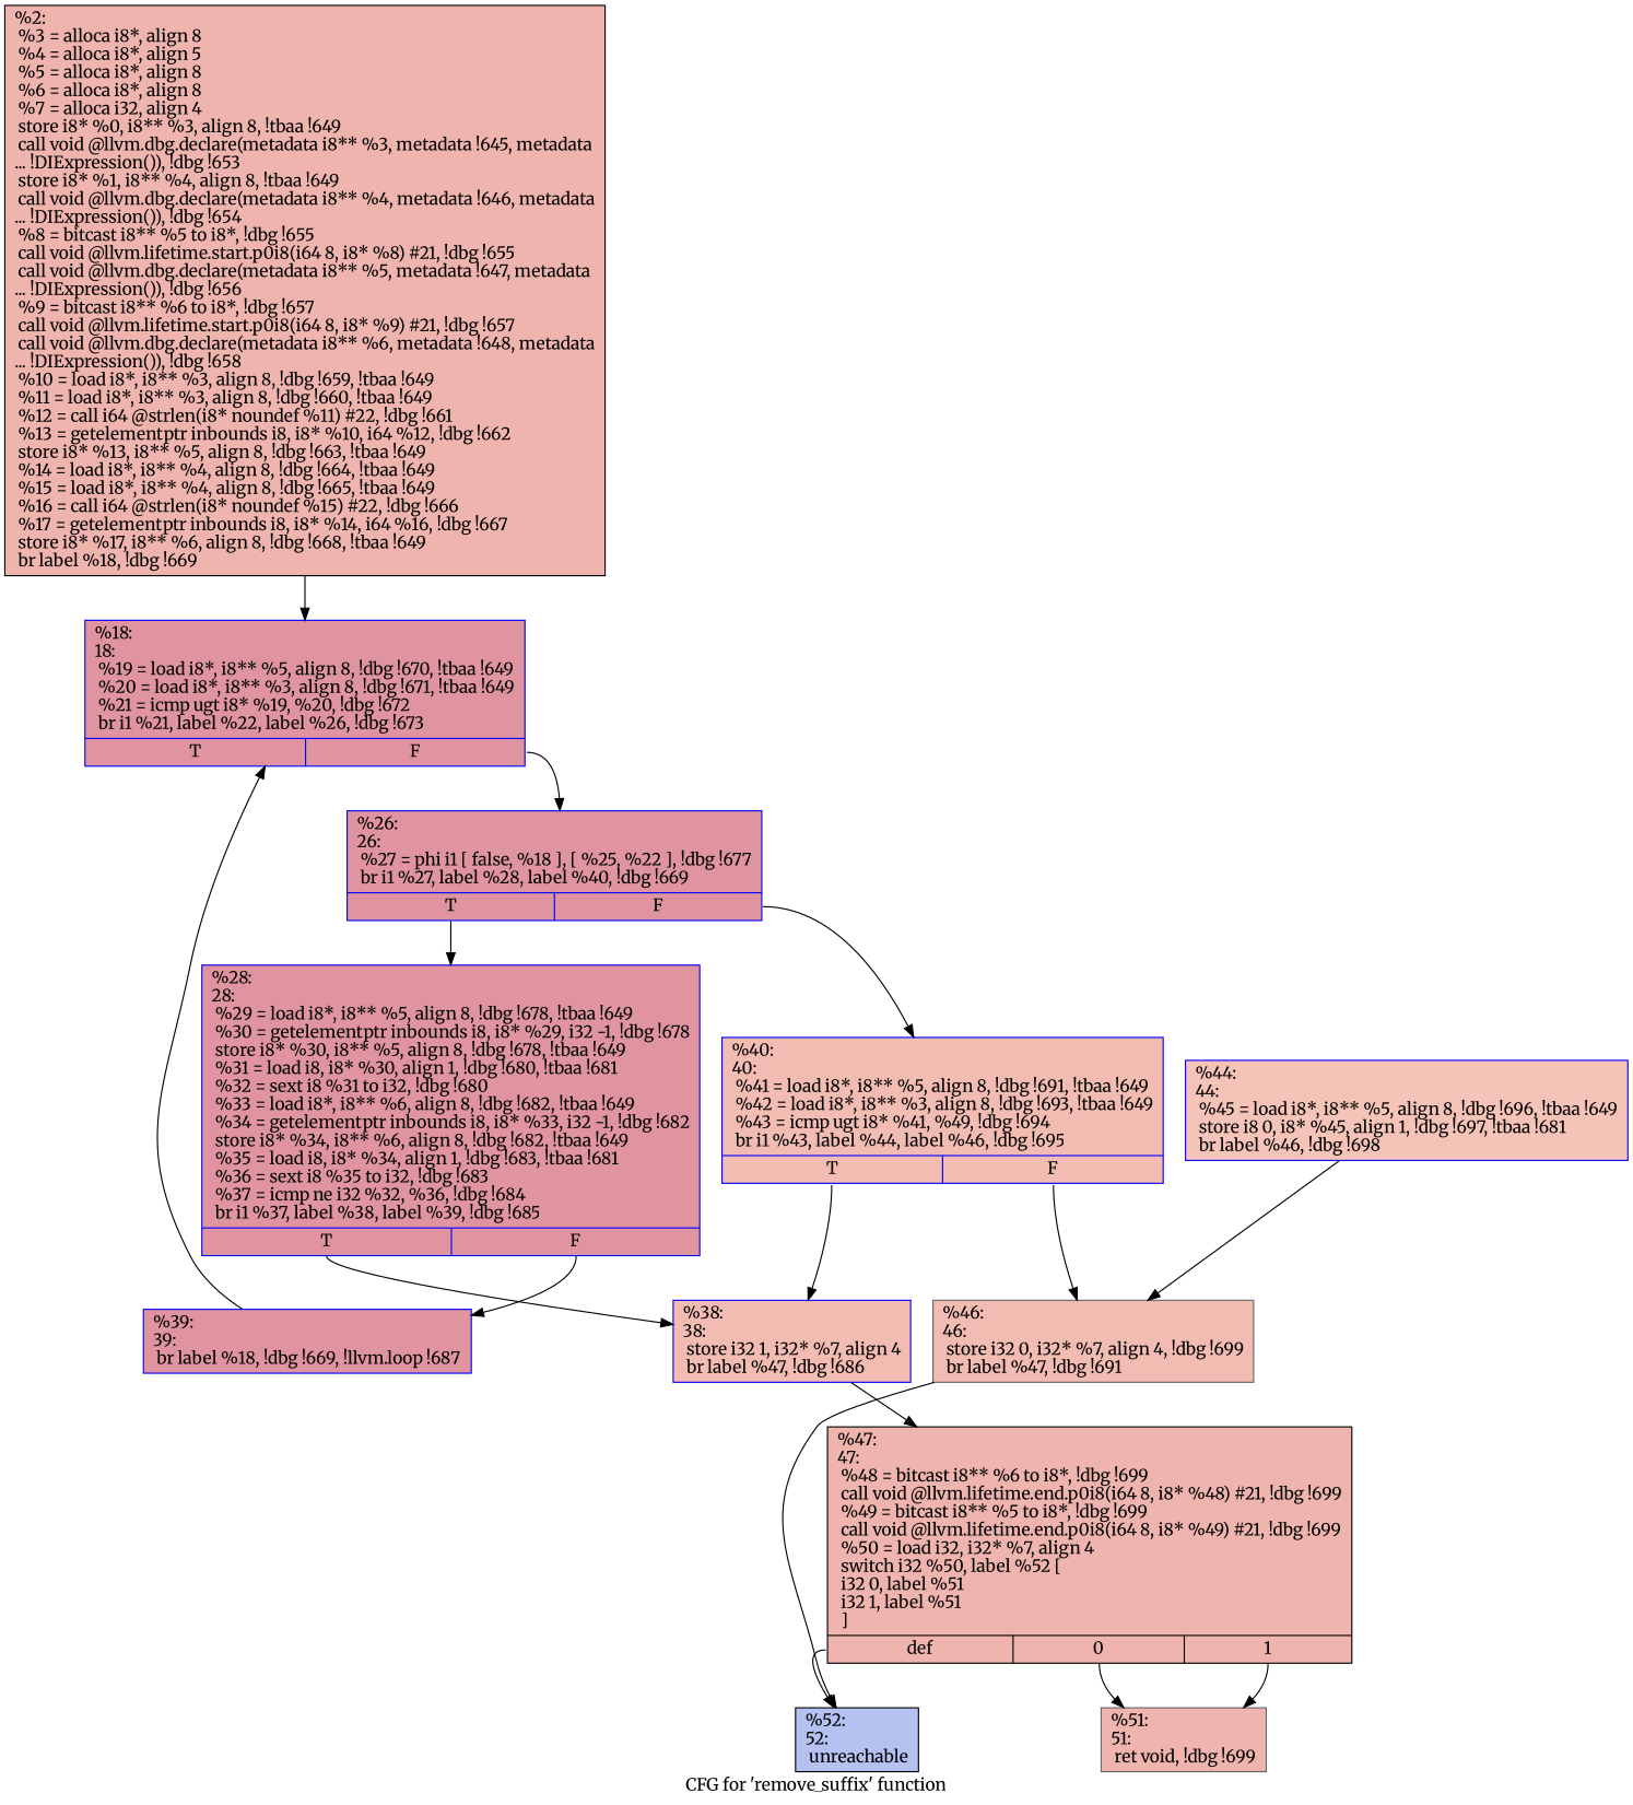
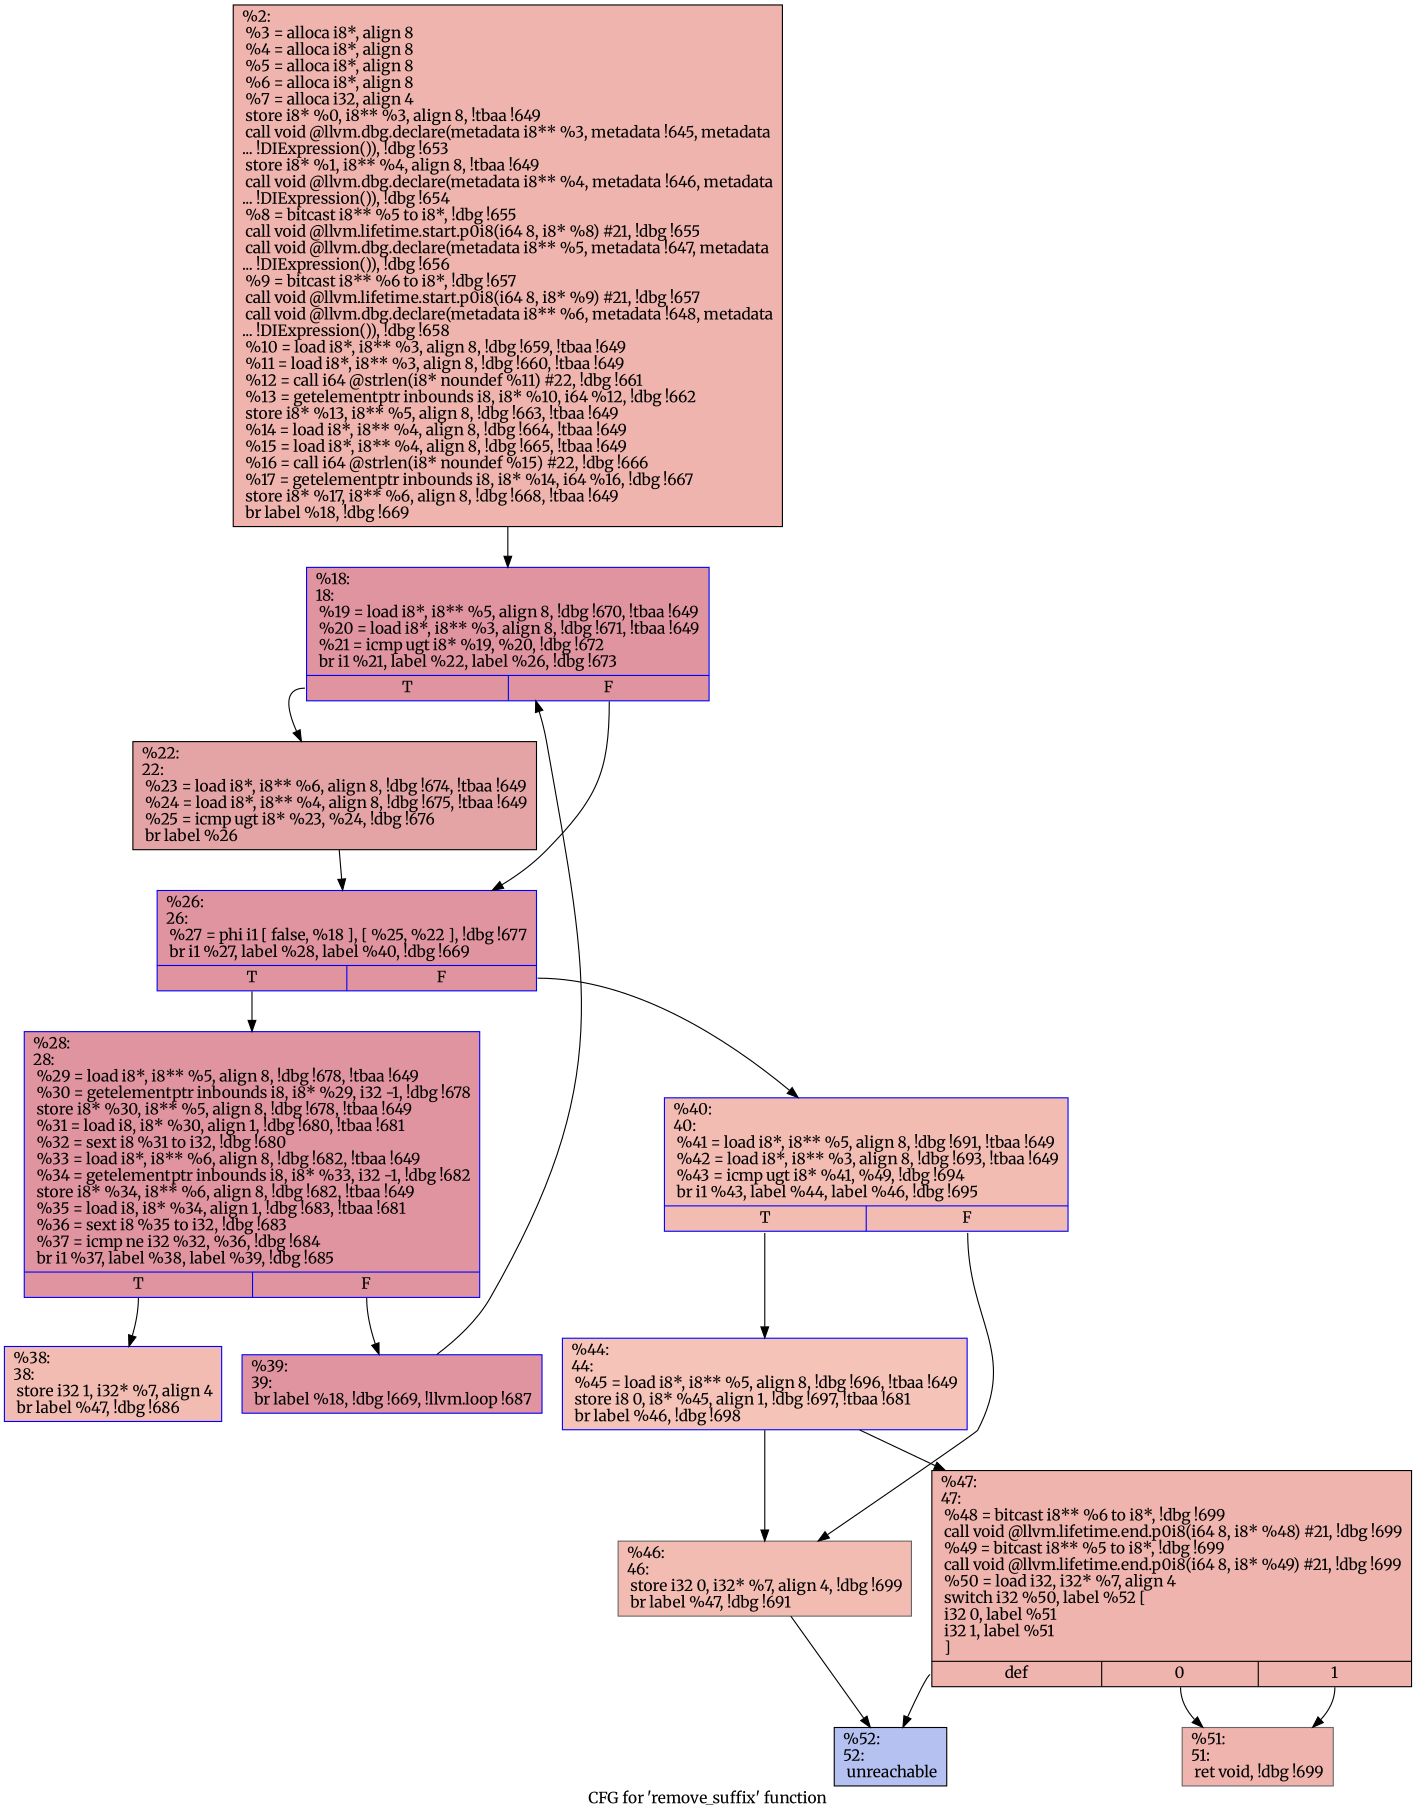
  digraph {
    fontname=Merriweather
    label="CFG for 'remove_suffix' function"
    node [color=blue fillcolor="#b70d2870" fontname=Merriweather shape=record style=filled]
    edge [fontname=Merriweather]
-   n1 [color=black fillcolor="#d8564670" label="{%2:\l  %3 = alloca i8*, align 8\l  %4 = alloca i8*, align 5\l  %5 = alloca i8*, align 8\l  %6 = alloca i8*, align 8\l  %7 = alloca i32, align 4\l  store i8* %0, i8** %3, align 8, !tbaa !649\l  call void @llvm.dbg.declare(metadata i8** %3, metadata !645, metadata\l... !DIExpression()), !dbg !653\l  store i8* %1, i8** %4, align 8, !tbaa !649\l  call void @llvm.dbg.declare(metadata i8** %4, metadata !646, metadata\l... !DIExpression()), !dbg !654\l  %8 = bitcast i8** %5 to i8*, !dbg !655\l  call void @llvm.lifetime.start.p0i8(i64 8, i8* %8) #21, !dbg !655\l  call void @llvm.dbg.declare(metadata i8** %5, metadata !647, metadata\l... !DIExpression()), !dbg !656\l  %9 = bitcast i8** %6 to i8*, !dbg !657\l  call void @llvm.lifetime.start.p0i8(i64 8, i8* %9) #21, !dbg !657\l  call void @llvm.dbg.declare(metadata i8** %6, metadata !648, metadata\l... !DIExpression()), !dbg !658\l  %10 = load i8*, i8** %3, align 8, !dbg !659, !tbaa !649\l  %11 = load i8*, i8** %3, align 8, !dbg !660, !tbaa !649\l  %12 = call i64 @strlen(i8* noundef %11) #22, !dbg !661\l  %13 = getelementptr inbounds i8, i8* %10, i64 %12, !dbg !662\l  store i8* %13, i8** %5, align 8, !dbg !663, !tbaa !649\l  %14 = load i8*, i8** %4, align 8, !dbg !664, !tbaa !649\l  %15 = load i8*, i8** %4, align 8, !dbg !665, !tbaa !649\l  %16 = call i64 @strlen(i8* noundef %15) #22, !dbg !666\l  %17 = getelementptr inbounds i8, i8* %14, i64 %16, !dbg !667\l  store i8* %17, i8** %6, align 8, !dbg !668, !tbaa !649\l  br label %18, !dbg !669\l}"]
+   n1 [color=black fillcolor="#d8564670" label="{%2:\l  %3 = alloca i8*, align 8\l  %4 = alloca i8*, align 8\l  %5 = alloca i8*, align 8\l  %6 = alloca i8*, align 8\l  %7 = alloca i32, align 4\l  store i8* %0, i8** %3, align 8, !tbaa !649\l  call void @llvm.dbg.declare(metadata i8** %3, metadata !645, metadata\l... !DIExpression()), !dbg !653\l  store i8* %1, i8** %4, align 8, !tbaa !649\l  call void @llvm.dbg.declare(metadata i8** %4, metadata !646, metadata\l... !DIExpression()), !dbg !654\l  %8 = bitcast i8** %5 to i8*, !dbg !655\l  call void @llvm.lifetime.start.p0i8(i64 8, i8* %8) #21, !dbg !655\l  call void @llvm.dbg.declare(metadata i8** %5, metadata !647, metadata\l... !DIExpression()), !dbg !656\l  %9 = bitcast i8** %6 to i8*, !dbg !657\l  call void @llvm.lifetime.start.p0i8(i64 8, i8* %9) #21, !dbg !657\l  call void @llvm.dbg.declare(metadata i8** %6, metadata !648, metadata\l... !DIExpression()), !dbg !658\l  %10 = load i8*, i8** %3, align 8, !dbg !659, !tbaa !649\l  %11 = load i8*, i8** %3, align 8, !dbg !660, !tbaa !649\l  %12 = call i64 @strlen(i8* noundef %11) #22, !dbg !661\l  %13 = getelementptr inbounds i8, i8* %10, i64 %12, !dbg !662\l  store i8* %13, i8** %5, align 8, !dbg !663, !tbaa !649\l  %14 = load i8*, i8** %4, align 8, !dbg !664, !tbaa !649\l  %15 = load i8*, i8** %4, align 8, !dbg !665, !tbaa !649\l  %16 = call i64 @strlen(i8* noundef %15) #22, !dbg !666\l  %17 = getelementptr inbounds i8, i8* %14, i64 %16, !dbg !667\l  store i8* %17, i8** %6, align 8, !dbg !668, !tbaa !649\l  br label %18, !dbg !669\l}"]
    n2 [label="{%18:\l18:                                               \l  %19 = load i8*, i8** %5, align 8, !dbg !670, !tbaa !649\l  %20 = load i8*, i8** %3, align 8, !dbg !671, !tbaa !649\l  %21 = icmp ugt i8* %19, %20, !dbg !672\l  br i1 %21, label %22, label %26, !dbg !673\l|{<s0>T|<s1>F}}"]
+   n3 [color=black fillcolor="#c32e3170" label="{%22:\l22:                                               \l  %23 = load i8*, i8** %6, align 8, !dbg !674, !tbaa !649\l  %24 = load i8*, i8** %4, align 8, !dbg !675, !tbaa !649\l  %25 = icmp ugt i8* %23, %24, !dbg !676\l  br label %26\l}"]
    n4 [label="{%26:\l26:                                               \l  %27 = phi i1 [ false, %18 ], [ %25, %22 ], !dbg !677\l  br i1 %27, label %28, label %40, !dbg !669\l|{<s0>T|<s1>F}}"]
    n5 [label="{%28:\l28:                                               \l  %29 = load i8*, i8** %5, align 8, !dbg !678, !tbaa !649\l  %30 = getelementptr inbounds i8, i8* %29, i32 -1, !dbg !678\l  store i8* %30, i8** %5, align 8, !dbg !678, !tbaa !649\l  %31 = load i8, i8* %30, align 1, !dbg !680, !tbaa !681\l  %32 = sext i8 %31 to i32, !dbg !680\l  %33 = load i8*, i8** %6, align 8, !dbg !682, !tbaa !649\l  %34 = getelementptr inbounds i8, i8* %33, i32 -1, !dbg !682\l  store i8* %34, i8** %6, align 8, !dbg !682, !tbaa !649\l  %35 = load i8, i8* %34, align 1, !dbg !683, !tbaa !681\l  %36 = sext i8 %35 to i32, !dbg !683\l  %37 = icmp ne i32 %32, %36, !dbg !684\l  br i1 %37, label %38, label %39, !dbg !685\l|{<s0>T|<s1>F}}"]
    n6 [fillcolor="#e1675170" label="{%40:\l40:                                               \l  %41 = load i8*, i8** %5, align 8, !dbg !691, !tbaa !649\l  %42 = load i8*, i8** %3, align 8, !dbg !693, !tbaa !649\l  %43 = icmp ugt i8* %41, %49, !dbg !694\l  br i1 %43, label %44, label %46, !dbg !695\l|{<s0>T|<s1>F}}"]
    n7 [fillcolor="#e1675170" label="{%38:\l38:                                               \l  store i32 1, i32* %7, align 4\l  br label %47, !dbg !686\l}"]
    n8 [label="{%39:\l39:                                               \l  br label %18, !dbg !669, !llvm.loop !687\l}"]
    n9 [fillcolor="#e8765c70" label="{%44:\l44:                                               \l  %45 = load i8*, i8** %5, align 8, !dbg !696, !tbaa !649\l  store i8 0, i8* %45, align 1, !dbg !697, !tbaa !681\l  br label %46, !dbg !698\l}"]
    n10 [color=gray40 fillcolor="#e1675170" label="{%46:\l46:                                               \l  store i32 0, i32* %7, align 4, !dbg !699\l  br label %47, !dbg !691\l}"]
    n11 [color=black fillcolor="#d8564670" label="{%47:\l47:                                               \l  %48 = bitcast i8** %6 to i8*, !dbg !699\l  call void @llvm.lifetime.end.p0i8(i64 8, i8* %48) #21, !dbg !699\l  %49 = bitcast i8** %5 to i8*, !dbg !699\l  call void @llvm.lifetime.end.p0i8(i64 8, i8* %49) #21, !dbg !699\l  %50 = load i32, i32* %7, align 4\l  switch i32 %50, label %52 [\l    i32 0, label %51\l    i32 1, label %51\l  ]\l|{<s0>def|<s1>0|<s2>1}}"]
    n12 [color=black fillcolor="#5572df70" label="{%52:\l52:                                               \l  unreachable\l}"]
    n13 [color=gray40 fillcolor="#d8564670" label="{%51:\l51:                                               \l  ret void, !dbg !699\l}"]
    n1 -> n2
+   n2 -> n3 [tailport=s0]
    n2 -> n4 [tailport=s1]
+   n3 -> n4
    n4 -> n5 [tailport=s0]
    n4 -> n6 [tailport=s1]
    n5 -> n7 [tailport=s0]
    n5 -> n8 [tailport=s1]
-   n6 -> n7 [tailport=s0]
+   n6 -> n9 [tailport=s0]
    n6 -> n10 [tailport=s1]
-   n7 -> n11
+   n9 -> n11
    n8 -> n2
    n9 -> n10
    n10 -> n12
    n11 -> n12 [tailport=s0]
    n11 -> n13 [tailport=s1]
    n11 -> n13 [tailport=s2]
  }
